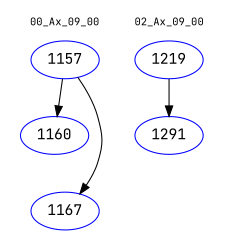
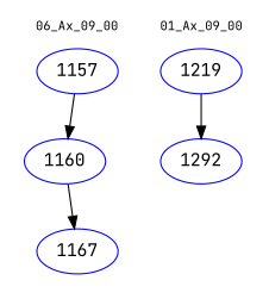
  digraph {
    fontname="JetBrains Mono"
    node [color=blue fontname="JetBrains Mono"]
    edge [color=black fontname="JetBrains Mono"]
    n1 [label=1157]
    n2 [label=1160]
    n3 [label=1167]
    n4 [label=1219]
-   n5 [label=1291]
+   n5 [label=1292]
    subgraph cluster_1 {
      color=white
      fontsize=10
-     label="00_Ax_09_00"
+     label="06_Ax_09_00"
      n1
      n2
      n3
    }
    subgraph cluster_2 {
      color=white
      fontsize=10
-     label="02_Ax_09_00"
+     label="01_Ax_09_00"
      n4
      n5
    }
    n1 -> n2
-   n1 -> n3
+   n2 -> n3
    n4 -> n5
  }
